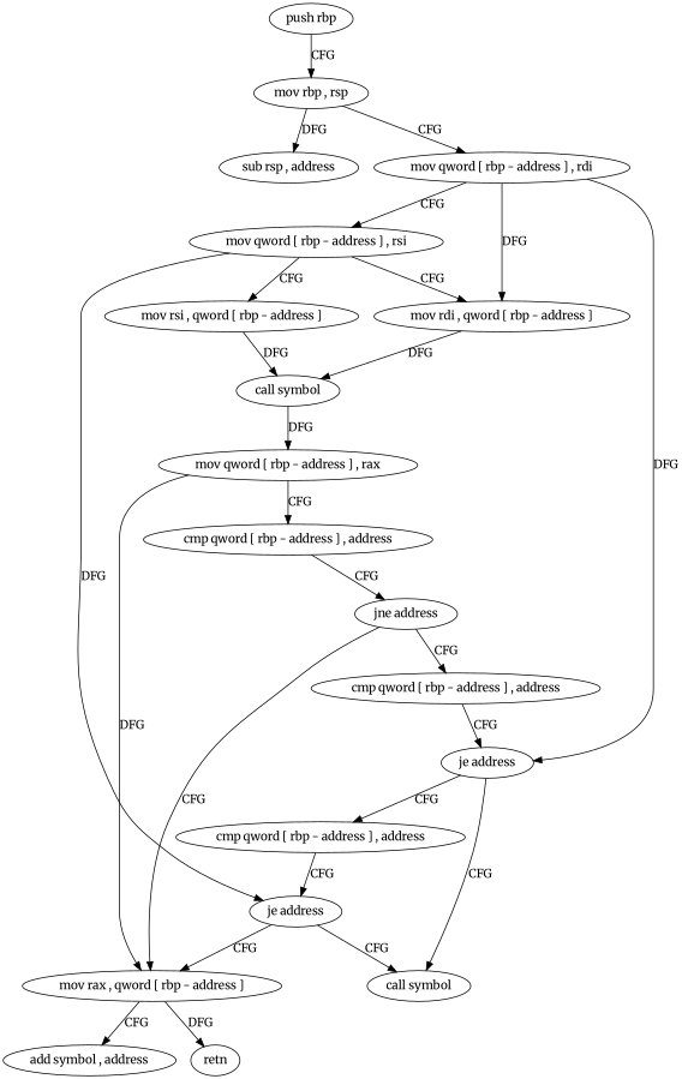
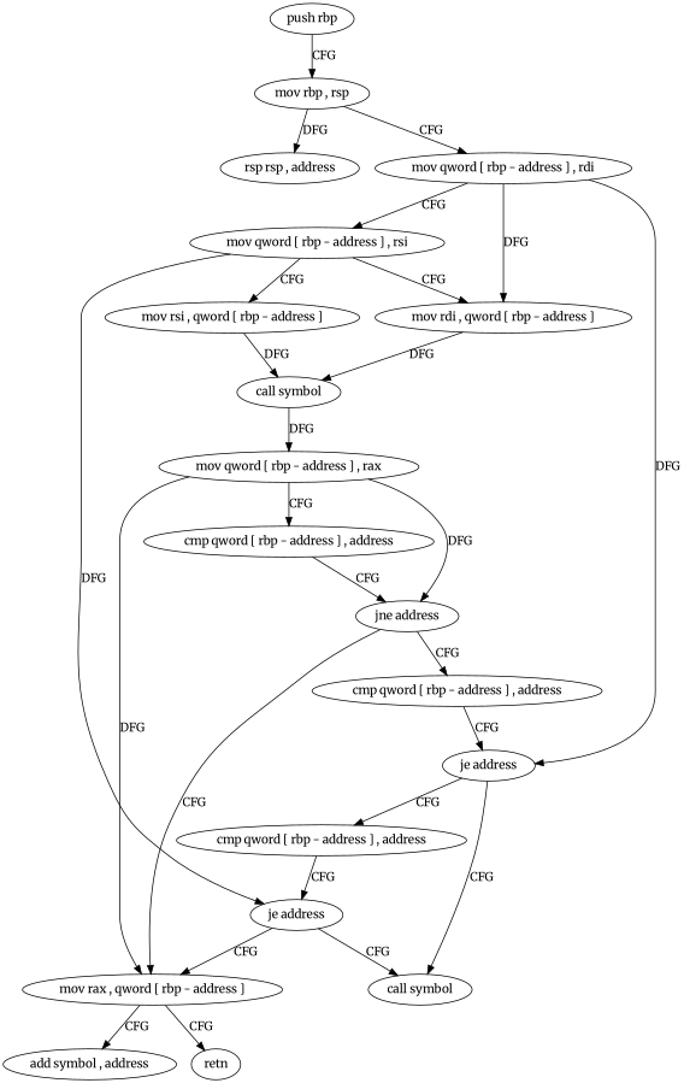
  digraph {
    fontname=Merriweather
    node [fontname=Merriweather]
    edge [fontname=Merriweather]
    n1 [label="push rbp"]
    n2 [label="mov rbp , rsp"]
-   n3 [label="sub rsp , address"]
+   n3 [label="rsp rsp , address"]
    n4 [label="mov qword [ rbp - address ] , rdi"]
    n5 [label="mov qword [ rbp - address ] , rsi"]
    n6 [label="mov rdi , qword [ rbp - address ]"]
    n7 [label="je address"]
    n8 [label="mov rsi , qword [ rbp - address ]"]
    n9 [label="je address"]
    n10 [label="call symbol"]
    n11 [label="call symbol"]
    n12 [label="cmp qword [ rbp - address ] , address"]
    n13 [label="mov rax , qword [ rbp - address ]"]
    n14 [label="mov qword [ rbp - address ] , rax"]
    n15 [label="cmp qword [ rbp - address ] , address"]
    n16 [label="jne address"]
    n17 [label="cmp qword [ rbp - address ] , address"]
    n18 [label="add symbol , address"]
    n19 [label=retn]
    n1 -> n2 [label=CFG]
    n2 -> n3 [label=DFG]
    n2 -> n4 [label=CFG]
    n4 -> n5 [label=CFG]
    n4 -> n6 [label=DFG]
    n4 -> n7 [label=DFG]
    n5 -> n6 [label=CFG]
    n5 -> n8 [label=CFG]
    n5 -> n9 [label=DFG]
    n6 -> n10 [label=DFG]
    n7 -> n11 [label=CFG]
    n7 -> n12 [label=CFG]
    n8 -> n10 [label=DFG]
    n9 -> n11 [label=CFG]
    n9 -> n13 [label=CFG]
    n10 -> n14 [label=DFG]
    n12 -> n9 [label=CFG]
    n13 -> n18 [label=CFG]
-   n13 -> n19 [label=DFG]
+   n13 -> n19 [label=CFG]
    n14 -> n13 [label=DFG]
    n14 -> n15 [label=CFG]
+   n14 -> n16 [label=DFG]
    n15 -> n16 [label=CFG]
    n16 -> n13 [label=CFG]
    n16 -> n17 [label=CFG]
    n17 -> n7 [label=CFG]
  }
